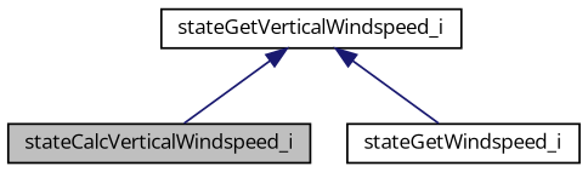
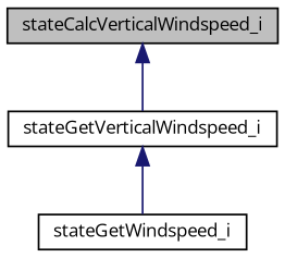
  digraph {
    fontname="Open Sans"
    rankdir=TB
    node [color=black fillcolor=white fontname="Open Sans" fontsize=10 shape=record style=filled]
    edge [color=midnightblue dir=back fontname="Open Sans" fontsize=10 labelfontname=FreeSans labelfontsize=10 style=solid]
    n1 [fillcolor=grey75 fontcolor=black height=0.2 label=stateCalcVerticalWindspeed_i width=0.4]
    n2 [height=0.2 label=stateGetVerticalWindspeed_i width=0.4]
    n3 [height=0.2 label=stateGetWindspeed_i width=0.4]
-   n2 -> n1
+   n1 -> n2
    n2 -> n3
  }
